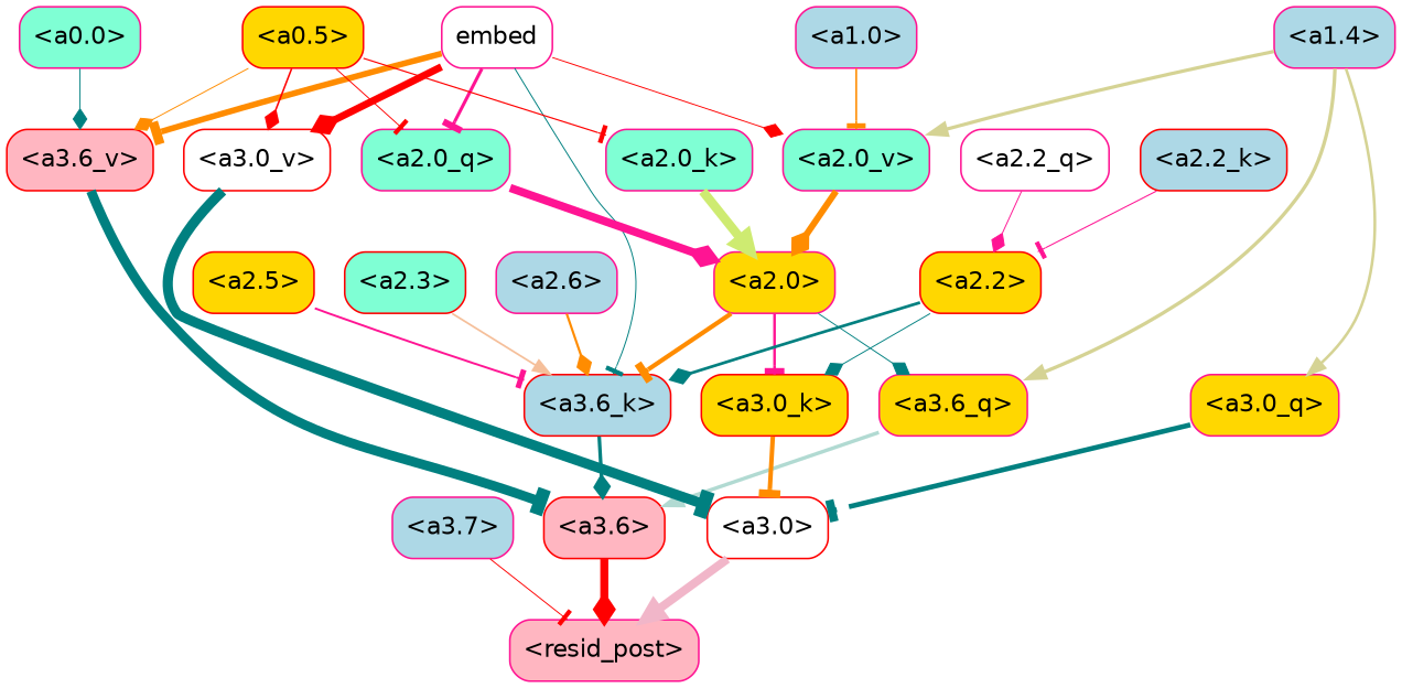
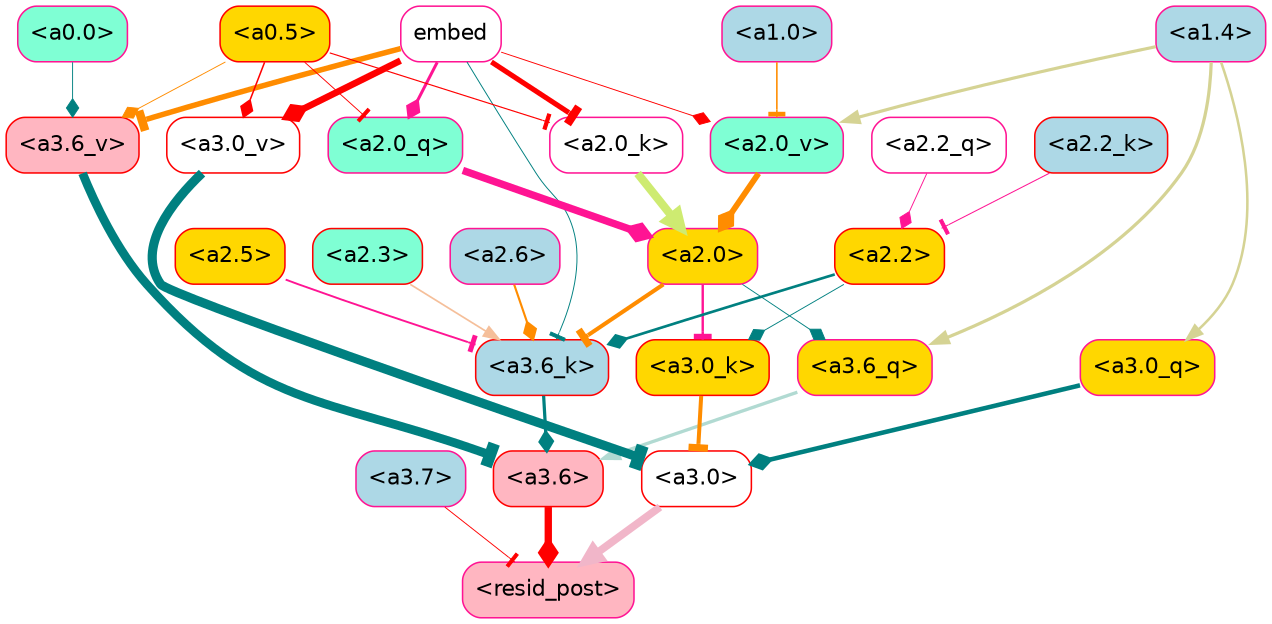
  strict digraph {
    splines=true
    node [color=deeppink fillcolor=gold fontname=Helvetica shape=box style="filled, rounded"]
    edge [arrowhead=tee color=teal penwidth=0.6]
    "<a3.7>" [fillcolor=lightblue]
    "<resid_post>" [fillcolor=lightpink]
    "<a3.6>" [color=red fillcolor=lightpink]
    "<a3.0>" [color=red fillcolor=white]
    "<a3.6_q>"
    "<a3.0_q>"
    "<a3.6_k>" [color=red fillcolor=lightblue]
    "<a3.0_k>" [color=red]
    "<a3.6_v>" [color=red fillcolor=lightpink]
    "<a3.0_v>" [color=red fillcolor=white]
    "<a2.0>"
    "<a1.4>" [fillcolor=lightblue]
    "<a2.0_v>" [fillcolor=aquamarine]
    "<a2.6>" [fillcolor=lightblue]
    "<a2.5>" [color=red]
    "<a2.3>" [color=red fillcolor=aquamarine]
    "<a2.2>" [color=red]
    embed [fillcolor=white]
    "<a2.0_q>" [fillcolor=aquamarine]
-   "<a2.0_k>" [fillcolor=aquamarine]
+   "<a2.0_k>" [fillcolor=white]
    "<a0.5>" [color=red]
    "<a0.0>" [fillcolor=aquamarine]
    "<a2.2_q>" [fillcolor=white]
    "<a2.2_k>" [color=red fillcolor=lightblue]
    "<a1.0>" [fillcolor=lightblue]
    "<a3.7>" -> "<resid_post>" [color=red]
    "<a3.6>" -> "<resid_post>" [arrowhead=diamond color=red penwidth=4.748674273490906]
    "<a3.0>" -> "<resid_post>" [color="#f1b6c9" penwidth=5.004031300544739 arrowhead=""]
    "<a3.6_q>" -> "<a3.6>" [color="#b1dad2" penwidth=2.1656854450702667 arrowhead=""]
-   "<a3.0_q>" -> "<a3.0>" [penwidth=2.95696559548378]
+   "<a3.0_q>" -> "<a3.0>" [arrowhead=diamond penwidth=2.95696559548378]
    "<a3.6_k>" -> "<a3.6>" [arrowhead=diamond penwidth=2.086437076330185]
    "<a3.0_k>" -> "<a3.0>" [color=darkorange penwidth=2.5988530814647675]
    "<a3.6_v>" -> "<a3.6>" [penwidth=5.669987380504608]
    "<a3.0_v>" -> "<a3.0>" [penwidth=5.9515902400016785]
    "<a2.0>" -> "<a3.6_q>" [arrowhead=diamond]
    "<a2.0>" -> "<a3.6_k>" [color=darkorange penwidth=2.6423546075820923]
    "<a2.0>" -> "<a3.0_k>" [color=deeppink penwidth=1.5482127666473389]
    "<a1.4>" -> "<a3.6_q>" [color="#d5d394" penwidth=2.1035547256469727 arrowhead=""]
    "<a1.4>" -> "<a3.0_q>" [color="#d5d394" penwidth=1.6541699171066284 arrowhead=""]
    "<a1.4>" -> "<a2.0_v>" [color="#d5d394" penwidth=2.048949420452118 arrowhead=""]
    "<a2.0_v>" -> "<a2.0>" [arrowhead=diamond color=darkorange penwidth=3.76983106136322]
    "<a2.6>" -> "<a3.6_k>" [arrowhead=diamond color=darkorange penwidth=1.3718644380569458]
    "<a2.5>" -> "<a3.6_k>" [color=deeppink penwidth=1.231603980064392]
    "<a2.3>" -> "<a3.6_k>" [color="#f5bf9a" penwidth=1.1117559671401978 arrowhead=""]
    "<a2.2>" -> "<a3.6_k>" [arrowhead=diamond penwidth=1.7315057516098022]
    "<a2.2>" -> "<a3.0_k>" [arrowhead=diamond]
    embed -> "<a3.6_k>" [penwidth=0.6229734420776367]
    embed -> "<a3.6_v>" [color=darkorange penwidth=3.56406831741333]
    embed -> "<a3.0_v>" [arrowhead=diamond color=red penwidth=4.293717980384827]
    embed -> "<a2.0_v>" [arrowhead=diamond color=red]
-   embed -> "<a2.0_q>" [color=deeppink penwidth=1.9479764699935913]
+   embed -> "<a2.0_q>" [arrowhead=diamond color=deeppink penwidth=1.9479764699935913]
+   embed -> "<a2.0_k>" [color=red penwidth=3.348647713661194]
    "<a2.0_q>" -> "<a2.0>" [arrowhead=diamond color=deeppink penwidth=4.801594913005829]
    "<a2.0_k>" -> "<a2.0>" [color="#ceeb71" penwidth=5.364346981048584 arrowhead=""]
    "<a0.5>" -> "<a3.6_v>" [arrowhead=diamond color=darkorange]
    "<a0.5>" -> "<a3.0_v>" [arrowhead=diamond color=red penwidth=0.9916514158248901]
    "<a0.5>" -> "<a2.0_q>" [color=red]
    "<a0.5>" -> "<a2.0_k>" [color=red penwidth=0.7479127645492554]
    "<a0.0>" -> "<a3.6_v>" [arrowhead=diamond]
    "<a2.2_q>" -> "<a2.2>" [arrowhead=diamond color=deeppink penwidth=0.6068362593650818]
    "<a2.2_k>" -> "<a2.2>" [color=deeppink penwidth=0.6648573875427246]
    "<a1.0>" -> "<a2.0_v>" [color=darkorange penwidth=1.0333166718482971]
  }
